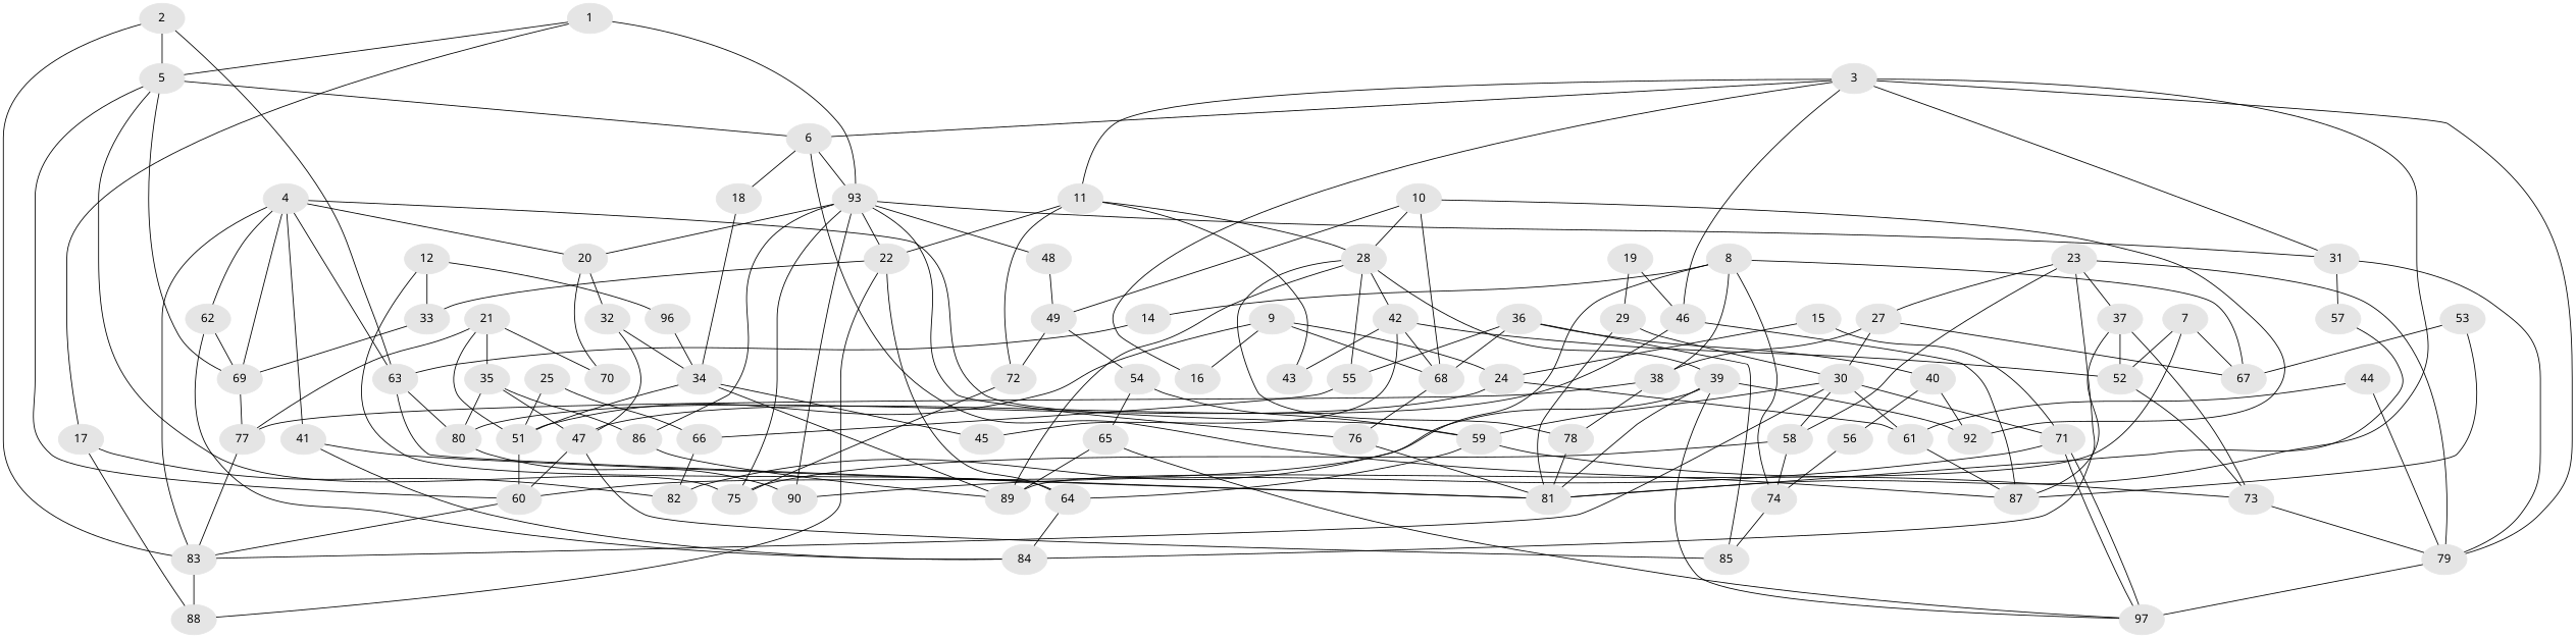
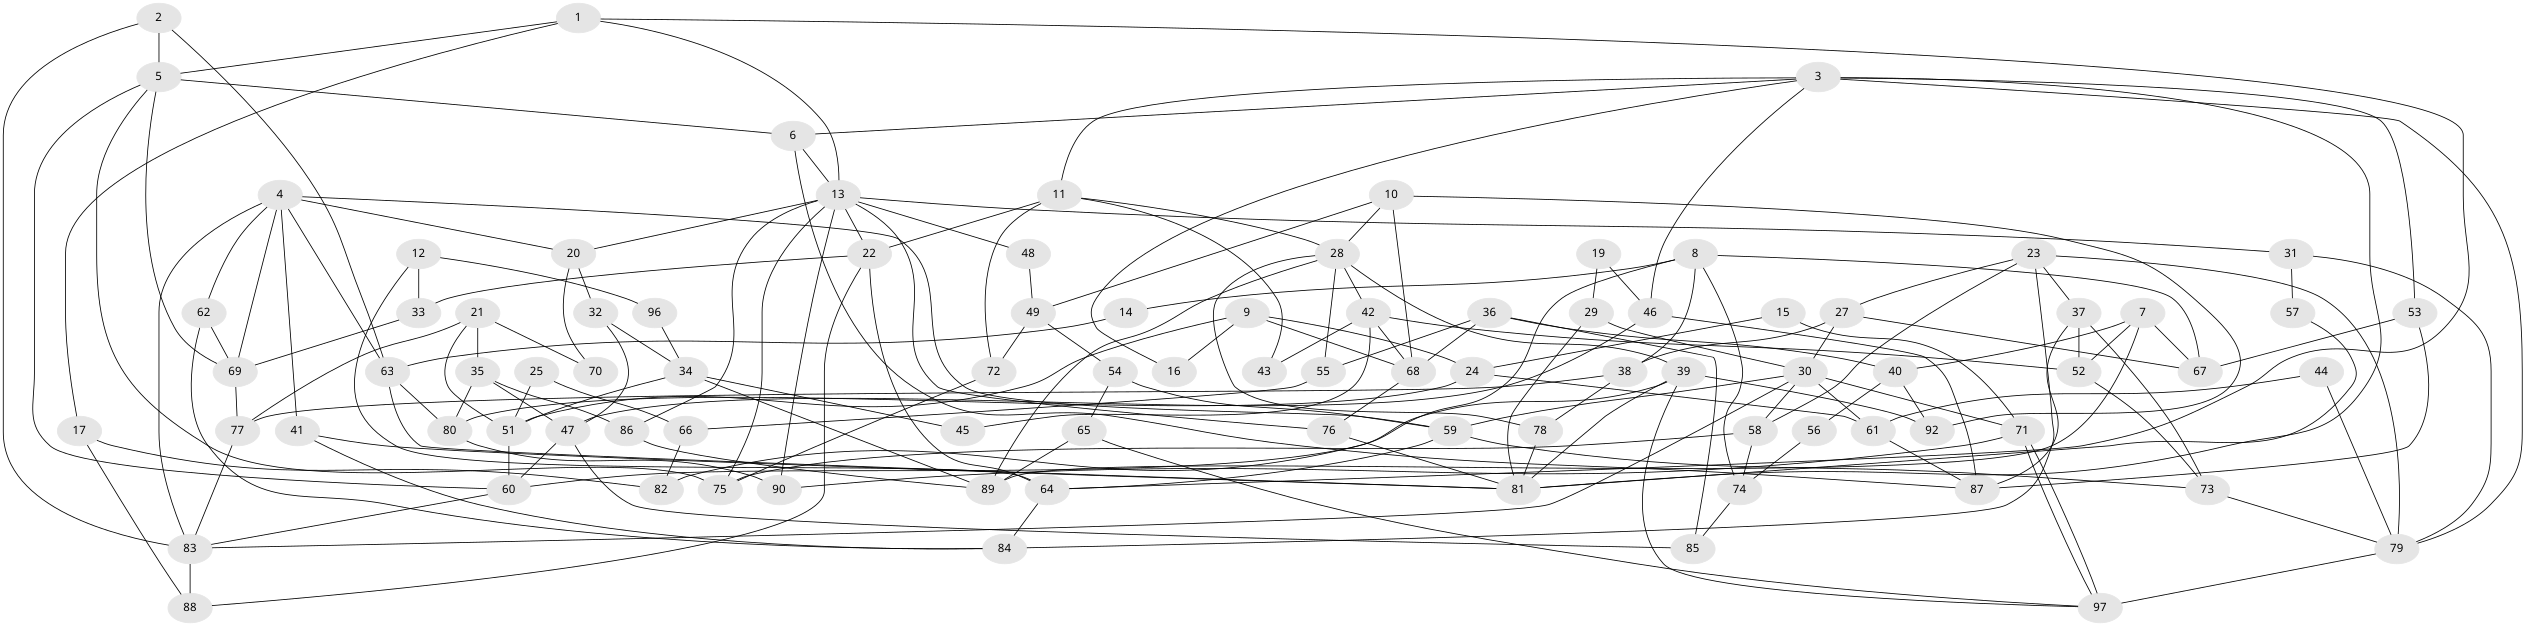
  graph {
    fontname="Noto Sans"
    node [color=gray90 fontname="Noto Sans" style=filled]
    edge [fontname="Noto Sans"]
    1
    5
-   13 [label=93]
+   13
    17
    64
    6
    69
    60
    75
    31
    20
    22
    48
    76
    86
    90
    82
    88
    84
    2
    63
    83
    81
    80
    3
    11
    16
    46
    79
-   18
    87
    28
    43
    72
    57
    47
    n37 [label=97]
    4
    41
    59
    62
    32
    70
    73
    77
    34
    7
    40
    52
    67
    89
    92
    56
    8
    14
    38
    74
    78
    85
    9
    24
    51
    68
    61
    10
    49
    39
    42
    55
    54
    33
    12
    n73 [label=96]
    15
    71
    45
    19
    29
    30
    21
    35
    23
    27
    37
    58
    25
    66
    36
    44
    65
    53
    1 -- 5
    1 -- 13
    1 -- 17
+   1 -- 64
    5 -- 6
    5 -- 69
    5 -- 60
    5 -- 75
    13 -- 75
    13 -- 31
    13 -- 20
    13 -- 22
    13 -- 48
    13 -- 76
    13 -- 86
    13 -- 90
    17 -- 82
    17 -- 88
    64 -- 84
    6 -- 13
-   6 -- 18
    6 -- 87
    69 -- 77
    60 -- 83
    31 -- 79
    31 -- 57
    20 -- 32
    20 -- 70
    22 -- 64
    22 -- 88
    22 -- 33
    48 -- 49
    76 -- 81
    86 -- 89
    2 -- 5
    2 -- 63
    2 -- 83
    63 -- 81
    63 -- 80
    83 -- 88
    80 -- 90
    3 -- 6
-   3 -- 31
+   3 -- 53
    3 -- 81
    3 -- 11
    3 -- 16
    3 -- 46
    3 -- 79
    11 -- 22
    11 -- 28
    11 -- 43
    11 -- 72
    46 -- 87
    46 -- 47
    79 -- n37
-   18 -- 34
    28 -- 89
    28 -- 78
    28 -- 39
    28 -- 42
    28 -- 55
    72 -- 75
    57 -- 81
    47 -- 60
    47 -- 85
    4 -- 69
    4 -- 20
    4 -- 63
    4 -- 83
    4 -- 41
    4 -- 59
    4 -- 62
    41 -- 84
    41 -- 81
    59 -- 64
    59 -- 73
    62 -- 69
    62 -- 84
    32 -- 47
    32 -- 34
    73 -- 79
    77 -- 83
    34 -- 89
    34 -- 51
    34 -- 45
+   7 -- 40
    7 -- 52
    7 -- 67
    7 -- 89
    40 -- 92
    40 -- 56
    52 -- 73
    56 -- 74
    8 -- 82
    8 -- 67
    8 -- 14
    8 -- 38
    8 -- 74
    14 -- 63
    38 -- 77
    38 -- 78
    74 -- 85
    78 -- 81
    9 -- 16
    9 -- 24
    9 -- 51
    9 -- 68
    24 -- 80
    24 -- 61
    51 -- 60
    68 -- 76
    61 -- 87
    10 -- 28
    10 -- 92
    10 -- 68
    10 -- 49
    49 -- 72
    49 -- 54
    39 -- 60
    39 -- 81
    39 -- n37
    39 -- 92
    42 -- 43
    42 -- 52
    42 -- 68
    42 -- 45
    55 -- 66
    54 -- 59
    54 -- 65
    33 -- 69
    12 -- 64
    12 -- 33
    12 -- n73
    n73 -- 34
    15 -- 24
    15 -- 71
    71 -- 90
    71 -- n37
    71 -- n37
    19 -- 46
    19 -- 29
    29 -- 81
    29 -- 30
    30 -- 83
    30 -- 59
    30 -- 61
    30 -- 71
    30 -- 58
    21 -- 70
    21 -- 77
    21 -- 51
    21 -- 35
    35 -- 86
    35 -- 80
    35 -- 47
    23 -- 84
    23 -- 79
    23 -- 27
    23 -- 37
    23 -- 58
    27 -- 67
    27 -- 38
    27 -- 30
    37 -- 87
    37 -- 73
    37 -- 52
    58 -- 75
    58 -- 74
    25 -- 51
    25 -- 66
    66 -- 82
    36 -- 40
    36 -- 85
    36 -- 68
    36 -- 55
    44 -- 79
    44 -- 61
    65 -- n37
    65 -- 89
    53 -- 87
    53 -- 67
  }
